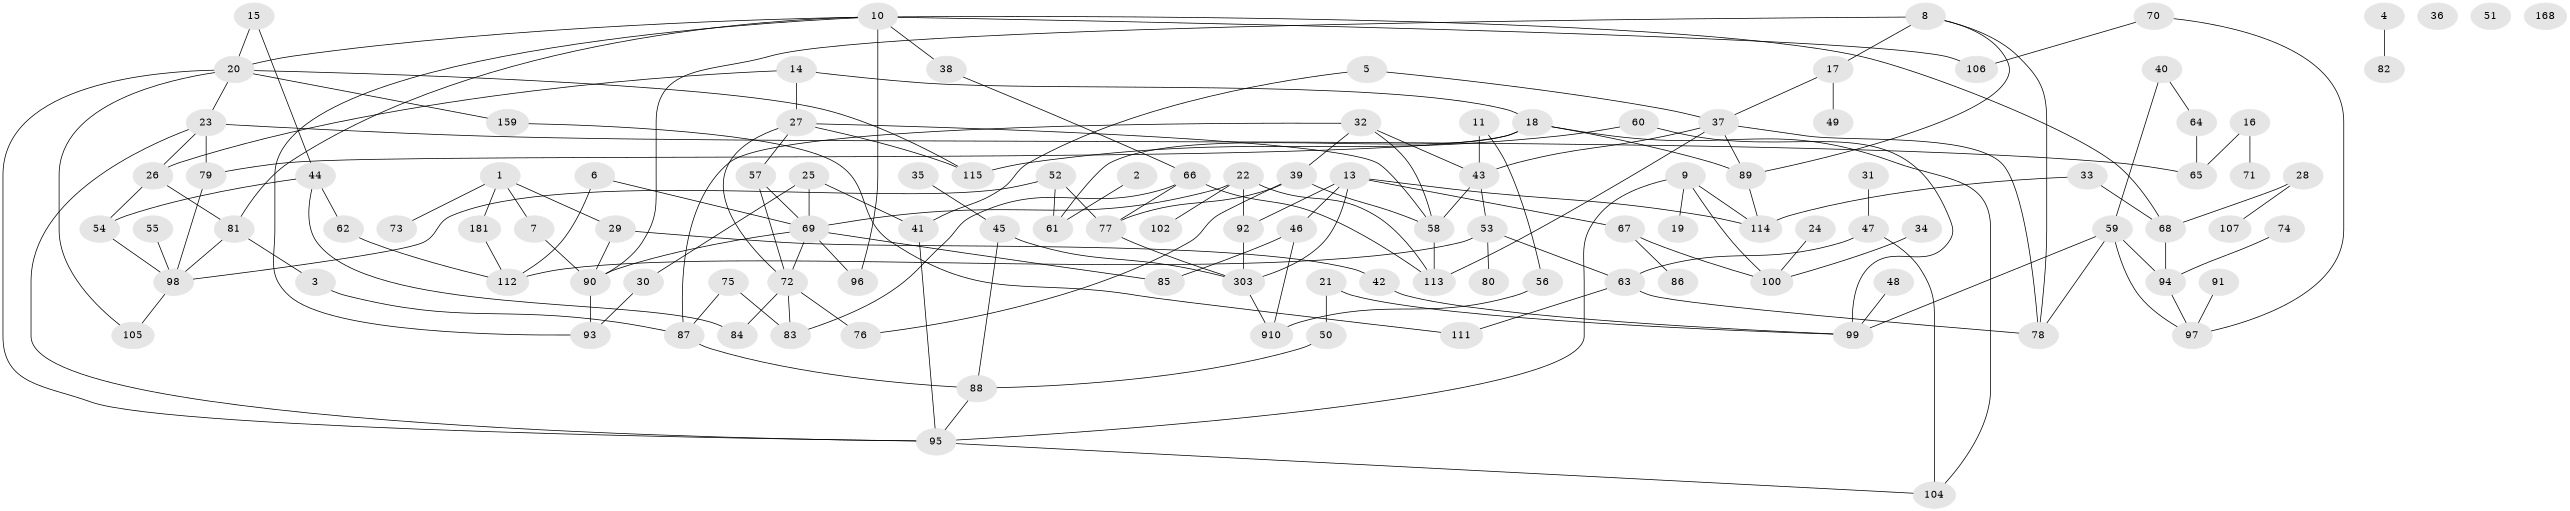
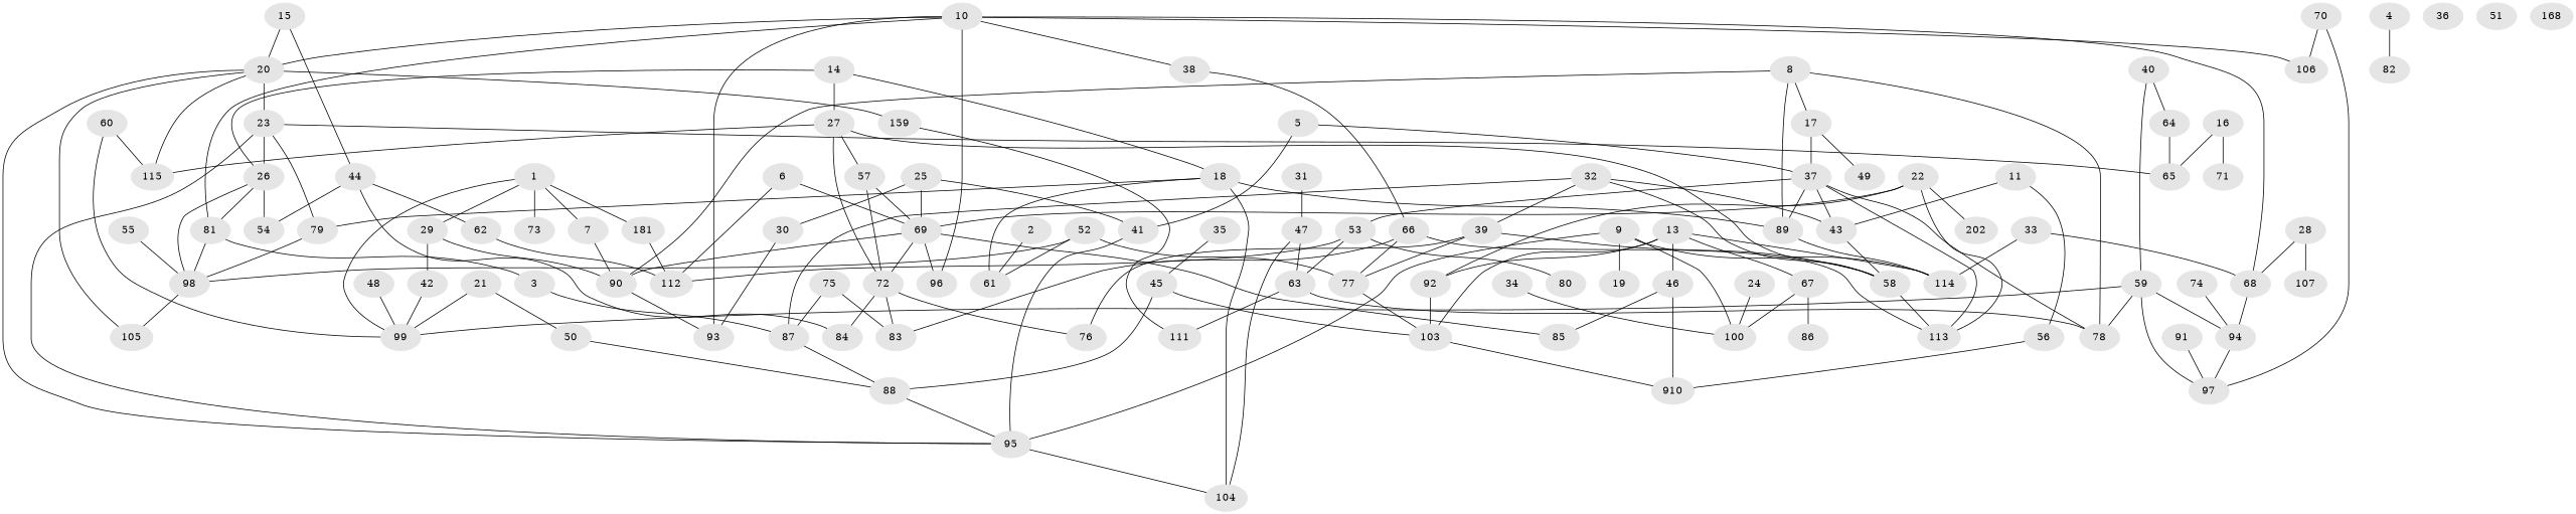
  graph {
    node [color=gray90 style=filled]
    1
    7
    29
    73
    99
    n6 [label=181]
    90
    42
    112
    2
    61
    3
    87
    88
    4
    82
    5
    37
    41
    78
    89
    43
    113
    53
    95
    6
    69
    96
    72
    85
    93
    8
    17
    49
    114
    9
    19
    100
    104
    10
    20
    38
    68
    81
    106
    115
    23
    105
    n49 [label=159]
    66
    94
    98
    11
    56
    58
    n56 [label=910]
    13
    46
    67
    92
-   103 [label=303]
+   103
    86
    14
    18
    26
    27
    79
    54
    57
    15
    44
    62
    84
    16
    65
    71
    111
    21
    50
    22
-   102
+   102 [label=202]
    24
    25
    30
    76
    83
    28
    107
    31
    47
    63
    32
    39
    77
    33
    34
    35
    45
    36
    80
    40
    59
    64
    97
    48
    51
    52
    55
    60
    70
    74
    75
    91
    n114 [label=168]
    1 -- 7
    1 -- 29
    1 -- 73
+   1 -- 99
    1 -- n6
    7 -- 90
    29 -- 90
    29 -- 42
    n6 -- 112
    90 -- 93
    42 -- 99
    2 -- 61
    3 -- 87
    87 -- 88
    88 -- 95
    4 -- 82
    5 -- 37
    5 -- 41
    37 -- 78
    37 -- 89
    37 -- 43
    37 -- 113
-   43 -- 53
+   37 -- 53
    41 -- 95
    89 -- 114
    43 -- 58
    53 -- 112
    53 -- 63
    53 -- 80
    95 -- 104
    6 -- 112
    6 -- 69
    69 -- 90
    69 -- 96
    69 -- 72
    69 -- 85
    72 -- 84
    72 -- 76
    72 -- 83
    8 -- 90
    8 -- 78
    8 -- 89
    8 -- 17
    17 -- 37
    17 -- 49
    9 -- 95
    9 -- 114
    9 -- 19
    9 -- 100
    10 -- 96
    10 -- 93
    10 -- 20
    10 -- 38
    10 -- 68
    10 -- 81
    10 -- 106
    20 -- 95
    20 -- 115
    20 -- 23
    20 -- 105
    20 -- n49
    38 -- 66
    68 -- 94
    81 -- 3
    81 -- 98
    23 -- 95
    23 -- 26
    23 -- 79
    23 -- 65
    n49 -- 111
    66 -- 113
    66 -- 83
    66 -- 77
    94 -- 97
    98 -- 105
    11 -- 43
    11 -- 56
    56 -- n56
    58 -- 113
    13 -- 114
    13 -- 46
    13 -- 67
    13 -- 92
    13 -- 103
    46 -- 85
    46 -- n56
    67 -- 100
    67 -- 86
    92 -- 103
    103 -- n56
    14 -- 18
    14 -- 26
    14 -- 27
    18 -- 61
    18 -- 89
    18 -- 104
    18 -- 79
    26 -- 81
-   54 -- 98
+   26 -- 98
    26 -- 54
    27 -- 72
    27 -- 115
    27 -- 58
    27 -- 57
    79 -- 98
    57 -- 69
    57 -- 72
    15 -- 20
    15 -- 44
    44 -- 54
    44 -- 62
    44 -- 84
    62 -- 112
    16 -- 65
    16 -- 71
    21 -- 99
    21 -- 50
    50 -- 88
    22 -- 113
    22 -- 69
    22 -- 92
    22 -- 102
    24 -- 100
    25 -- 41
    25 -- 69
    25 -- 30
    30 -- 93
    28 -- 68
    28 -- 107
    31 -- 47
    47 -- 104
    47 -- 63
    63 -- 78
    63 -- 111
    32 -- 87
    32 -- 43
    32 -- 58
    32 -- 39
    39 -- 58
    39 -- 76
    39 -- 77
    77 -- 103
    33 -- 114
    33 -- 68
    34 -- 100
    35 -- 45
    45 -- 88
    45 -- 103
    40 -- 59
    40 -- 64
    59 -- 99
    59 -- 78
    59 -- 94
    59 -- 97
    64 -- 65
    48 -- 99
    52 -- 61
    52 -- 98
    52 -- 77
    55 -- 98
    60 -- 99
    60 -- 115
    70 -- 106
    70 -- 97
    74 -- 94
    75 -- 87
    75 -- 83
    91 -- 97
  }
